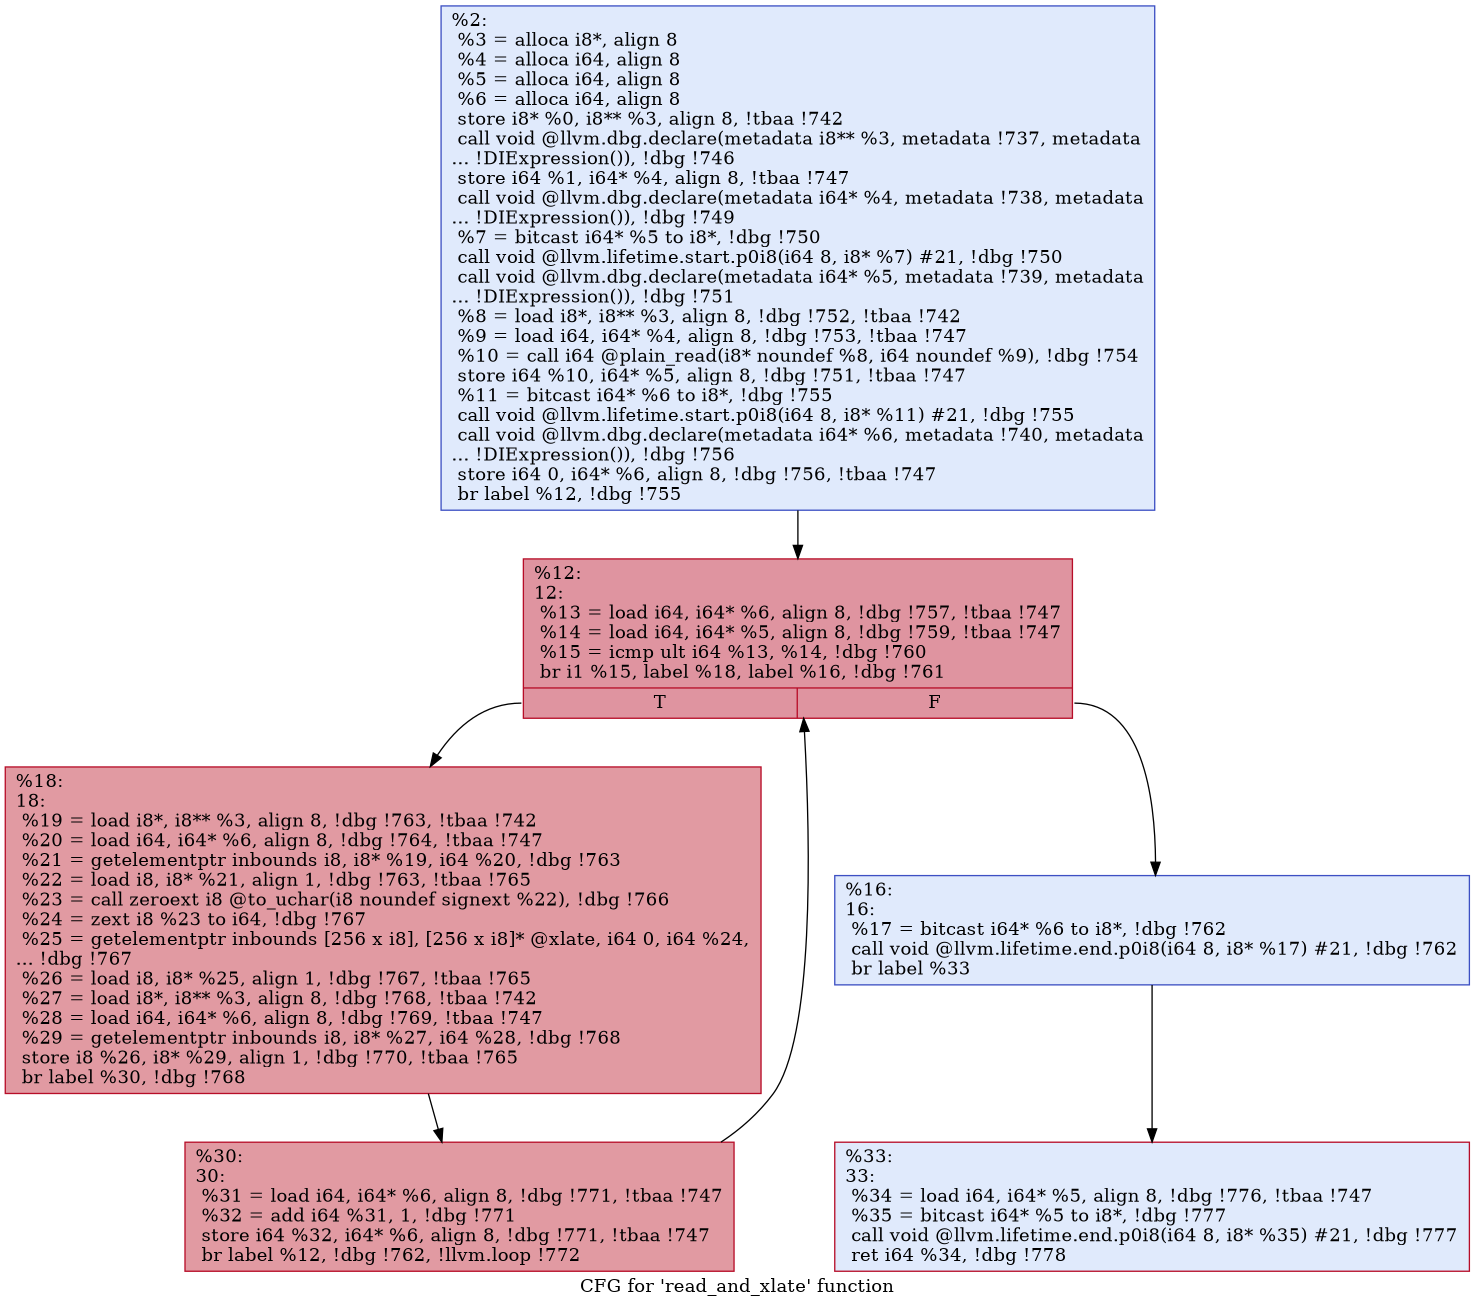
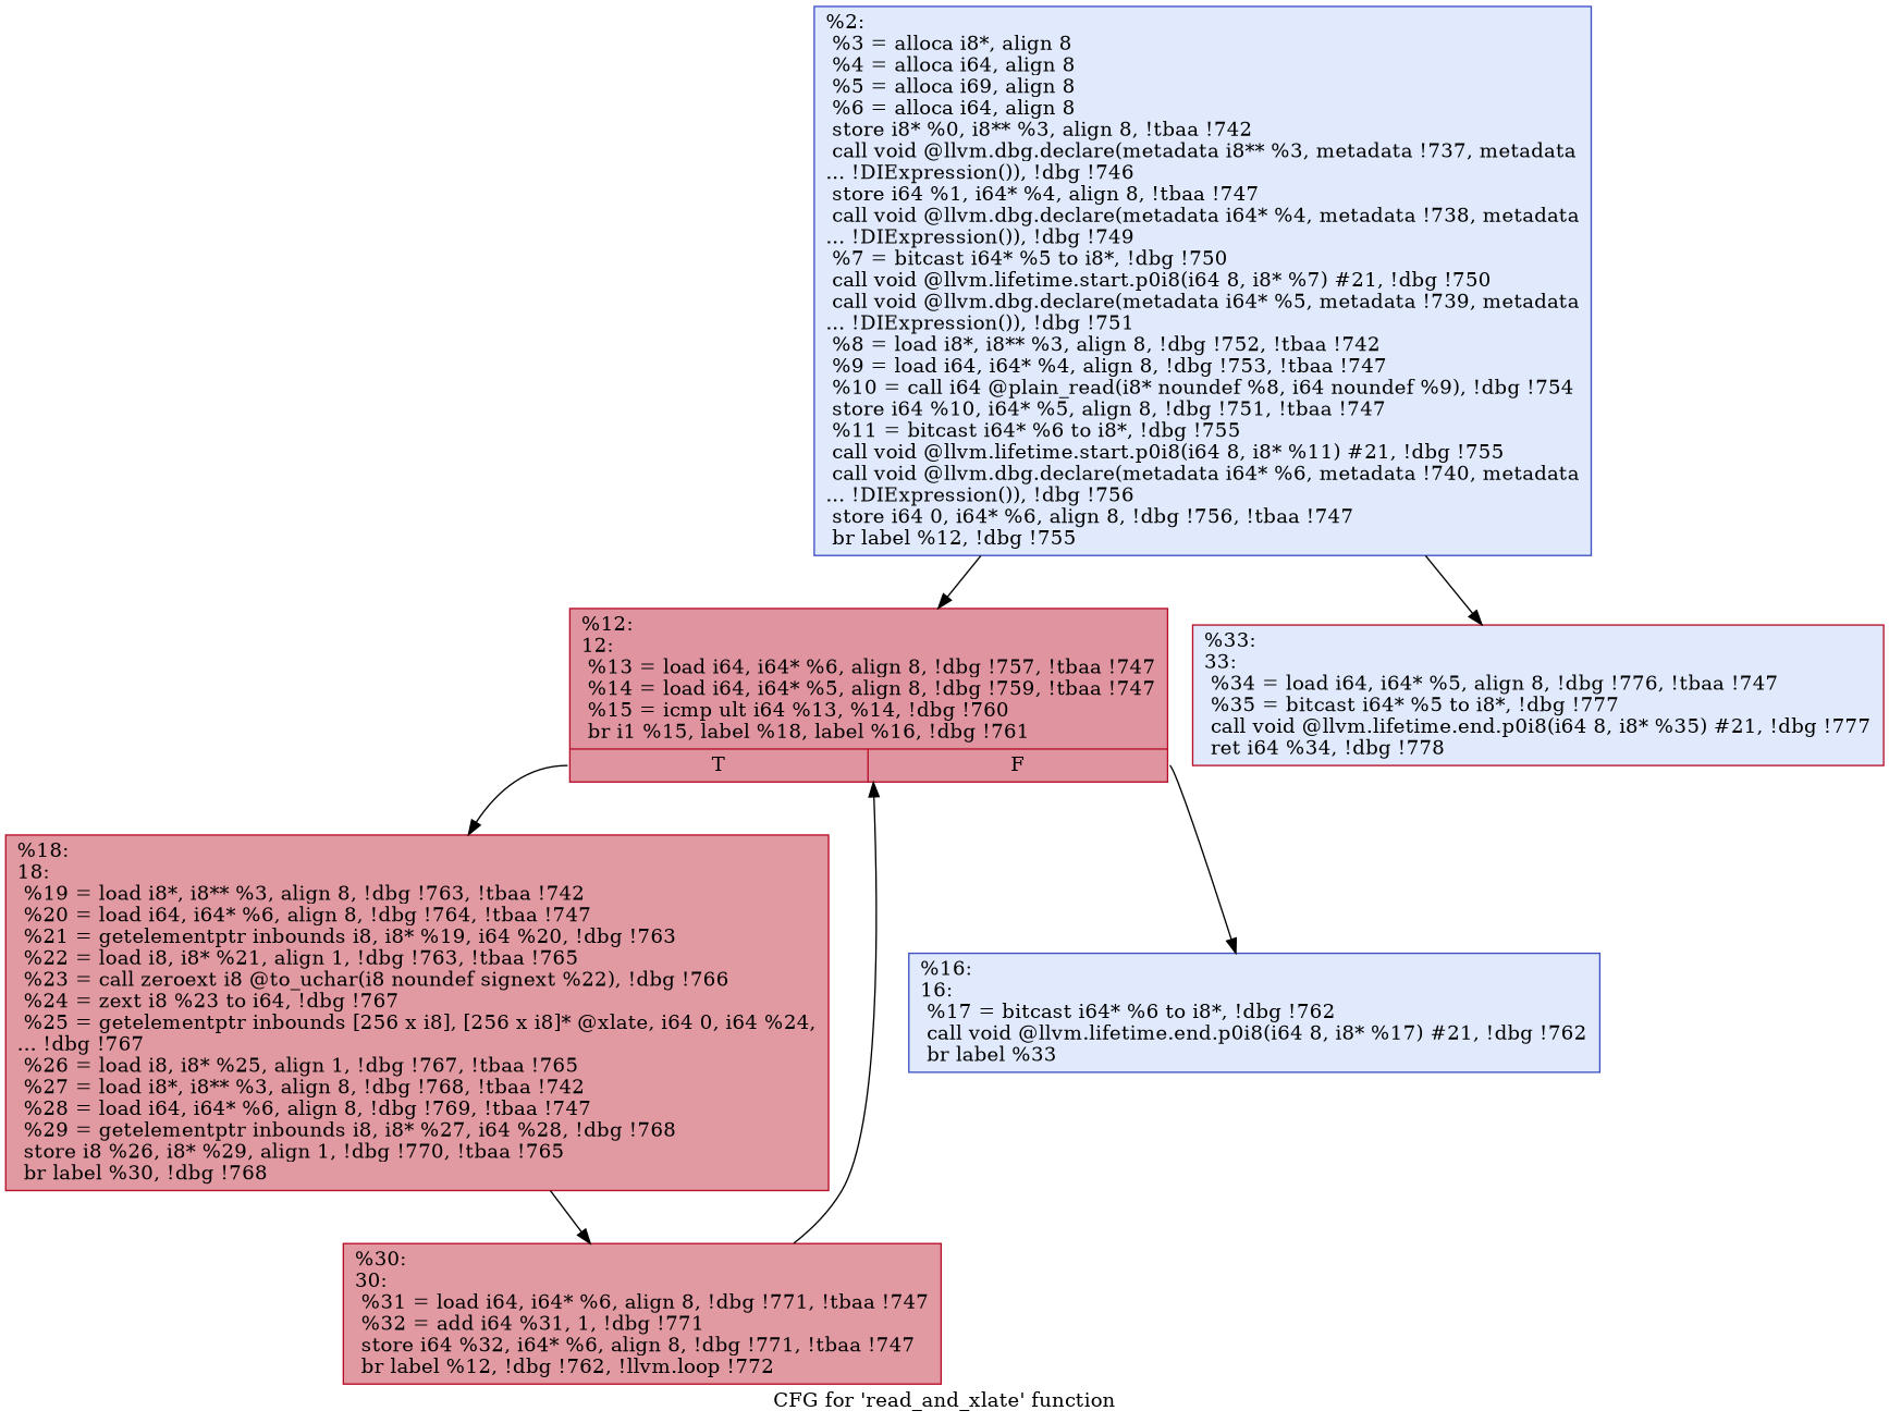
  digraph {
    label="CFG for 'read_and_xlate' function"
    node [color="#b70d28ff" fillcolor="#b9d0f970" shape=record style=filled]
-   n1 [color="#3d50c3ff" label="{%2:\l  %3 = alloca i8*, align 8\l  %4 = alloca i64, align 8\l  %5 = alloca i64, align 8\l  %6 = alloca i64, align 8\l  store i8* %0, i8** %3, align 8, !tbaa !742\l  call void @llvm.dbg.declare(metadata i8** %3, metadata !737, metadata\l... !DIExpression()), !dbg !746\l  store i64 %1, i64* %4, align 8, !tbaa !747\l  call void @llvm.dbg.declare(metadata i64* %4, metadata !738, metadata\l... !DIExpression()), !dbg !749\l  %7 = bitcast i64* %5 to i8*, !dbg !750\l  call void @llvm.lifetime.start.p0i8(i64 8, i8* %7) #21, !dbg !750\l  call void @llvm.dbg.declare(metadata i64* %5, metadata !739, metadata\l... !DIExpression()), !dbg !751\l  %8 = load i8*, i8** %3, align 8, !dbg !752, !tbaa !742\l  %9 = load i64, i64* %4, align 8, !dbg !753, !tbaa !747\l  %10 = call i64 @plain_read(i8* noundef %8, i64 noundef %9), !dbg !754\l  store i64 %10, i64* %5, align 8, !dbg !751, !tbaa !747\l  %11 = bitcast i64* %6 to i8*, !dbg !755\l  call void @llvm.lifetime.start.p0i8(i64 8, i8* %11) #21, !dbg !755\l  call void @llvm.dbg.declare(metadata i64* %6, metadata !740, metadata\l... !DIExpression()), !dbg !756\l  store i64 0, i64* %6, align 8, !dbg !756, !tbaa !747\l  br label %12, !dbg !755\l}"]
+   n1 [color="#3d50c3ff" label="{%2:\l  %3 = alloca i8*, align 8\l  %4 = alloca i64, align 8\l  %5 = alloca i69, align 8\l  %6 = alloca i64, align 8\l  store i8* %0, i8** %3, align 8, !tbaa !742\l  call void @llvm.dbg.declare(metadata i8** %3, metadata !737, metadata\l... !DIExpression()), !dbg !746\l  store i64 %1, i64* %4, align 8, !tbaa !747\l  call void @llvm.dbg.declare(metadata i64* %4, metadata !738, metadata\l... !DIExpression()), !dbg !749\l  %7 = bitcast i64* %5 to i8*, !dbg !750\l  call void @llvm.lifetime.start.p0i8(i64 8, i8* %7) #21, !dbg !750\l  call void @llvm.dbg.declare(metadata i64* %5, metadata !739, metadata\l... !DIExpression()), !dbg !751\l  %8 = load i8*, i8** %3, align 8, !dbg !752, !tbaa !742\l  %9 = load i64, i64* %4, align 8, !dbg !753, !tbaa !747\l  %10 = call i64 @plain_read(i8* noundef %8, i64 noundef %9), !dbg !754\l  store i64 %10, i64* %5, align 8, !dbg !751, !tbaa !747\l  %11 = bitcast i64* %6 to i8*, !dbg !755\l  call void @llvm.lifetime.start.p0i8(i64 8, i8* %11) #21, !dbg !755\l  call void @llvm.dbg.declare(metadata i64* %6, metadata !740, metadata\l... !DIExpression()), !dbg !756\l  store i64 0, i64* %6, align 8, !dbg !756, !tbaa !747\l  br label %12, !dbg !755\l}"]
    n2 [fillcolor="#b70d2870" label="{%12:\l12:                                               \l  %13 = load i64, i64* %6, align 8, !dbg !757, !tbaa !747\l  %14 = load i64, i64* %5, align 8, !dbg !759, !tbaa !747\l  %15 = icmp ult i64 %13, %14, !dbg !760\l  br i1 %15, label %18, label %16, !dbg !761\l|{<s0>T|<s1>F}}"]
    n3 [fillcolor="#bb1b2c70" label="{%18:\l18:                                               \l  %19 = load i8*, i8** %3, align 8, !dbg !763, !tbaa !742\l  %20 = load i64, i64* %6, align 8, !dbg !764, !tbaa !747\l  %21 = getelementptr inbounds i8, i8* %19, i64 %20, !dbg !763\l  %22 = load i8, i8* %21, align 1, !dbg !763, !tbaa !765\l  %23 = call zeroext i8 @to_uchar(i8 noundef signext %22), !dbg !766\l  %24 = zext i8 %23 to i64, !dbg !767\l  %25 = getelementptr inbounds [256 x i8], [256 x i8]* @xlate, i64 0, i64 %24,\l... !dbg !767\l  %26 = load i8, i8* %25, align 1, !dbg !767, !tbaa !765\l  %27 = load i8*, i8** %3, align 8, !dbg !768, !tbaa !742\l  %28 = load i64, i64* %6, align 8, !dbg !769, !tbaa !747\l  %29 = getelementptr inbounds i8, i8* %27, i64 %28, !dbg !768\l  store i8 %26, i8* %29, align 1, !dbg !770, !tbaa !765\l  br label %30, !dbg !768\l}"]
    n4 [color="#3d50c3ff" label="{%16:\l16:                                               \l  %17 = bitcast i64* %6 to i8*, !dbg !762\l  call void @llvm.lifetime.end.p0i8(i64 8, i8* %17) #21, !dbg !762\l  br label %33\l}"]
    n5 [fillcolor="#bb1b2c70" label="{%30:\l30:                                               \l  %31 = load i64, i64* %6, align 8, !dbg !771, !tbaa !747\l  %32 = add i64 %31, 1, !dbg !771\l  store i64 %32, i64* %6, align 8, !dbg !771, !tbaa !747\l  br label %12, !dbg !762, !llvm.loop !772\l}"]
    n6 [label="{%33:\l33:                                               \l  %34 = load i64, i64* %5, align 8, !dbg !776, !tbaa !747\l  %35 = bitcast i64* %5 to i8*, !dbg !777\l  call void @llvm.lifetime.end.p0i8(i64 8, i8* %35) #21, !dbg !777\l  ret i64 %34, !dbg !778\l}"]
    n1 -> n2
    n2 -> n3 [tailport=s0]
    n2 -> n4 [tailport=s1]
    n3 -> n5
-   n4 -> n6
+   n1 -> n6
    n5 -> n2
  }
